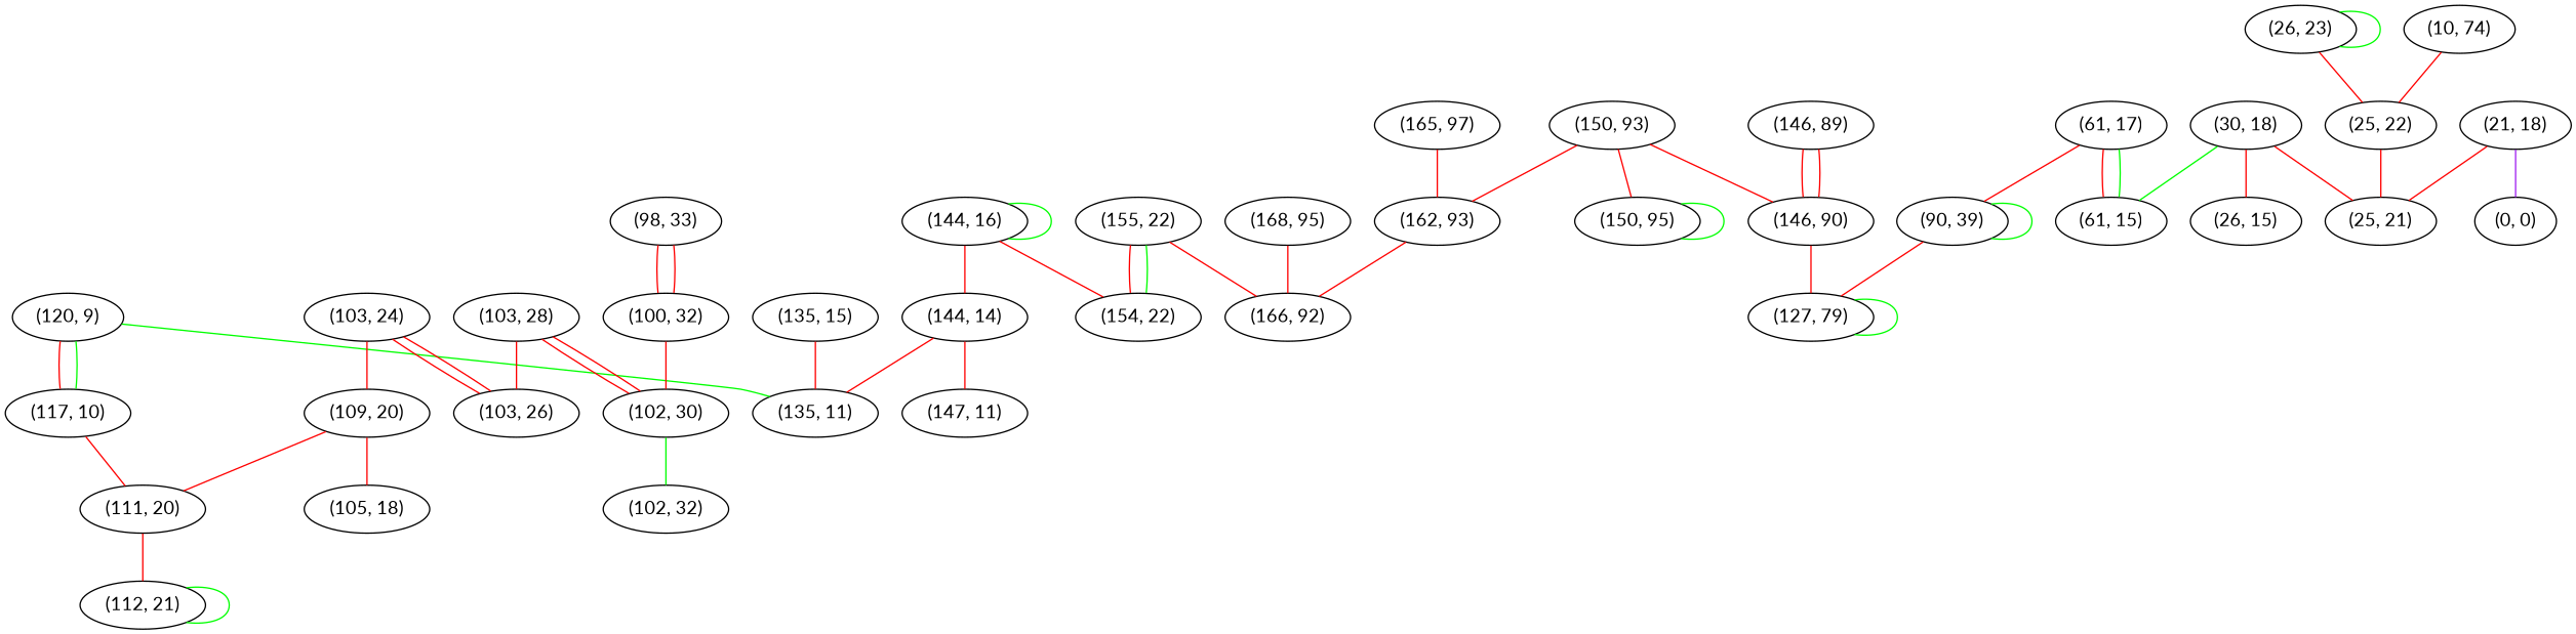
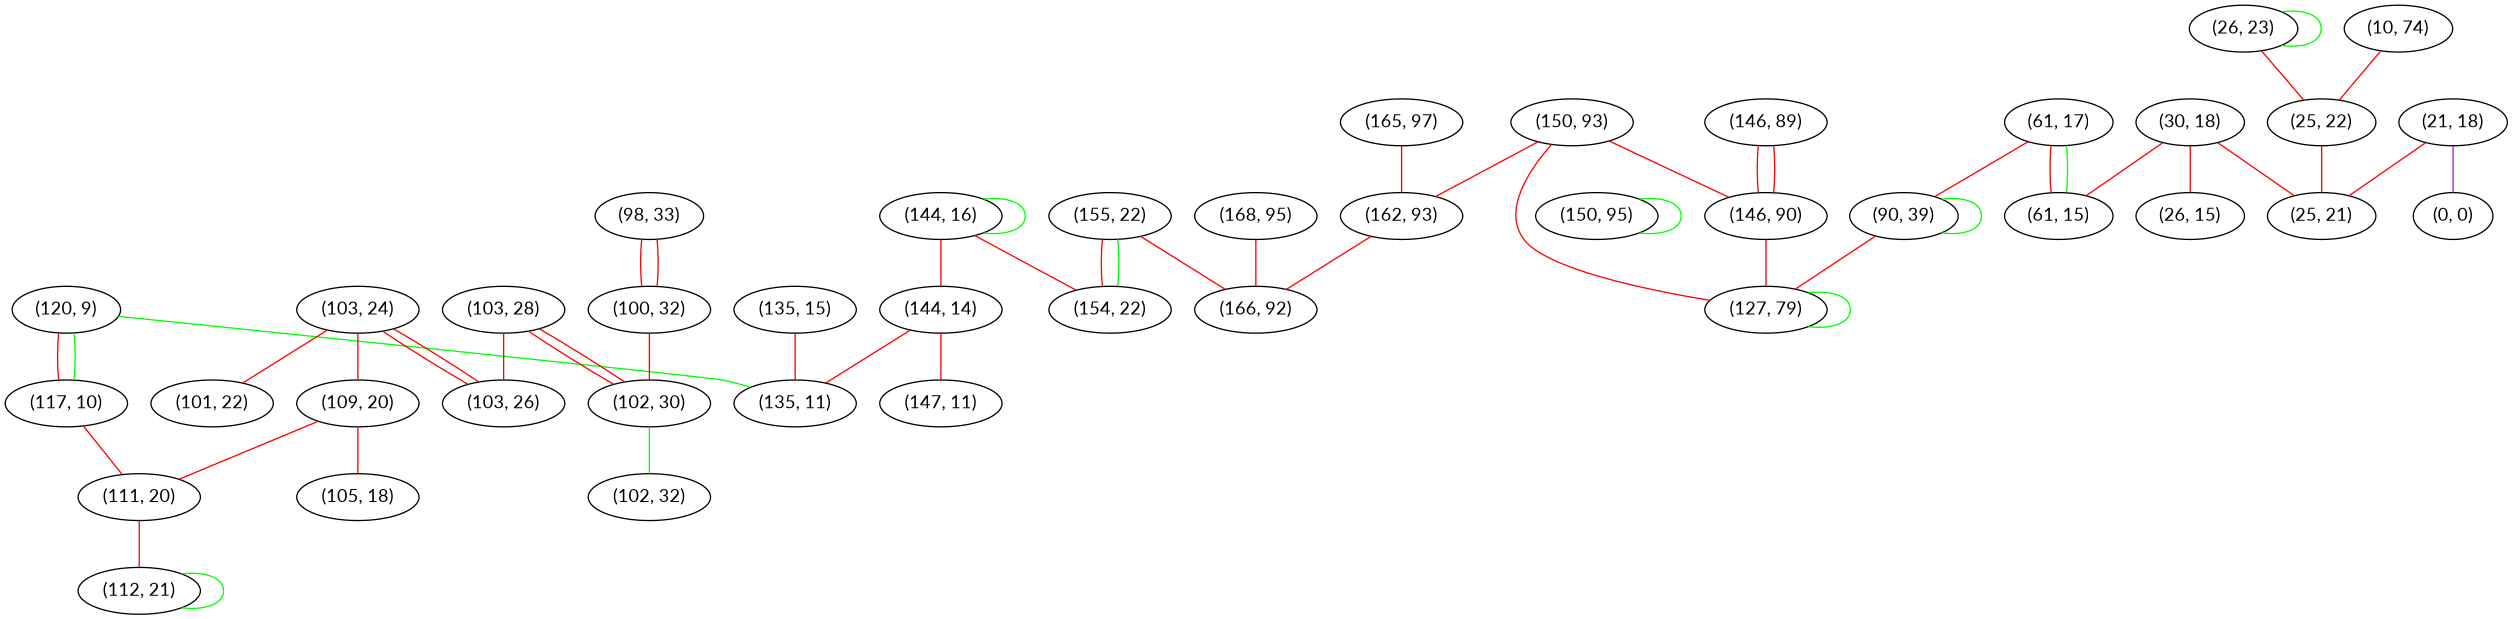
  graph {
    fontname=Lato
    node [fontname=Lato]
    edge [color=red fontname=Lato weight=1]
    "(120, 9)"
    "(117, 10)"
    "(135, 11)"
    "(111, 20)"
    "(144, 16)"
    "(144, 14)"
    "(154, 22)"
    "(147, 11)"
    "(26, 23)"
    "(25, 22)"
    "(25, 21)"
    "(103, 24)"
+   "(101, 22)"
    "(109, 20)"
    "(103, 26)"
    "(105, 18)"
    "(98, 33)"
    "(100, 32)"
    "(102, 30)"
    "(103, 28)"
    "(102, 32)"
    "(150, 93)"
    "(146, 90)"
    "(150, 95)"
    "(162, 93)"
    "(127, 79)"
    "(166, 92)"
    "(165, 97)"
    "(112, 21)"
    "(30, 18)"
    "(26, 15)"
    "(61, 15)"
    n33 [label="(61, 17)"]
    "(90, 39)"
    "(135, 15)"
    "(146, 89)"
    "(10, 74)"
    "(21, 18)"
    "(0, 0)"
    "(168, 95)"
    "(155, 22)"
    "(120, 9)" -- "(117, 10)"
    "(120, 9)" -- "(117, 10)" [color=green weight=2]
    "(120, 9)" -- "(135, 11)" [color=green]
    "(117, 10)" -- "(111, 20)"
    "(111, 20)" -- "(112, 21)"
    "(144, 16)" -- "(144, 16)" [color=green weight=2]
    "(144, 16)" -- "(144, 14)"
    "(144, 16)" -- "(154, 22)"
    "(144, 14)" -- "(135, 11)"
    "(144, 14)" -- "(147, 11)"
    "(26, 23)" -- "(26, 23)" [color=green weight=2]
    "(26, 23)" -- "(25, 22)"
    "(25, 22)" -- "(25, 21)"
+   "(103, 24)" -- "(101, 22)"
    "(103, 24)" -- "(109, 20)"
    "(103, 24)" -- "(103, 26)"
    "(103, 24)" -- "(103, 26)"
    "(109, 20)" -- "(111, 20)"
    "(109, 20)" -- "(105, 18)"
    "(98, 33)" -- "(100, 32)"
    "(98, 33)" -- "(100, 32)"
    "(100, 32)" -- "(102, 30)"
    "(102, 30)" -- "(102, 32)" [color=green]
    "(103, 28)" -- "(103, 26)"
    "(103, 28)" -- "(102, 30)"
    "(103, 28)" -- "(102, 30)"
    "(150, 93)" -- "(146, 90)"
-   "(150, 93)" -- "(150, 95)"
+   "(150, 93)" -- "(127, 79)"
    "(150, 93)" -- "(162, 93)"
    "(146, 90)" -- "(127, 79)"
    "(150, 95)" -- "(150, 95)" [color=green weight=2]
    "(162, 93)" -- "(166, 92)"
    "(127, 79)" -- "(127, 79)" [color=green weight=2]
    "(165, 97)" -- "(162, 93)"
    "(112, 21)" -- "(112, 21)" [color=green weight=2]
    "(30, 18)" -- "(25, 21)"
    "(30, 18)" -- "(26, 15)"
-   "(30, 18)" -- "(61, 15)" [color=green]
+   "(30, 18)" -- "(61, 15)"
    n33 -- "(61, 15)"
    n33 -- "(61, 15)" [color=green weight=2]
    n33 -- "(90, 39)"
    "(90, 39)" -- "(127, 79)"
    "(90, 39)" -- "(90, 39)" [color=green weight=2]
    "(135, 15)" -- "(135, 11)"
    "(146, 89)" -- "(146, 90)"
    "(146, 89)" -- "(146, 90)"
    "(10, 74)" -- "(25, 22)"
    "(21, 18)" -- "(25, 21)"
    "(21, 18)" -- "(0, 0)" [color=purple weight=4]
    "(168, 95)" -- "(166, 92)"
    "(155, 22)" -- "(154, 22)"
    "(155, 22)" -- "(154, 22)" [color=green weight=2]
    "(155, 22)" -- "(166, 92)"
  }
